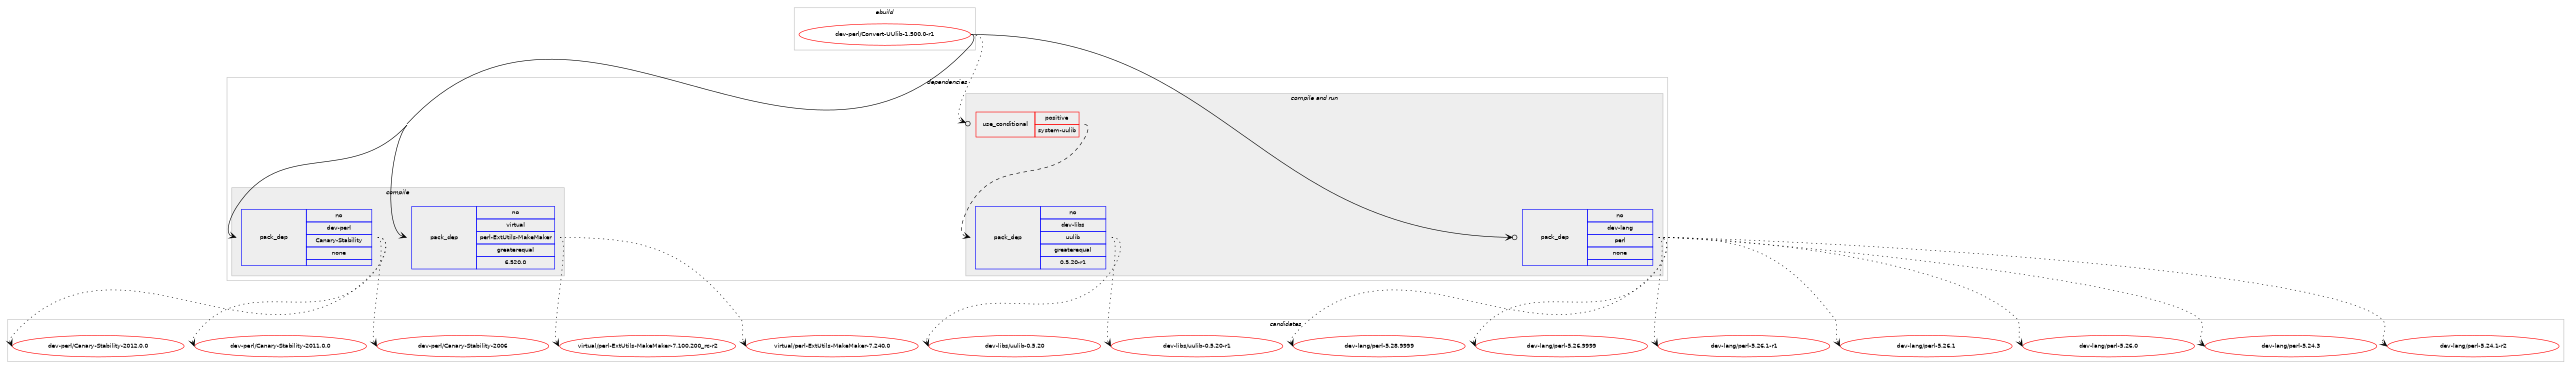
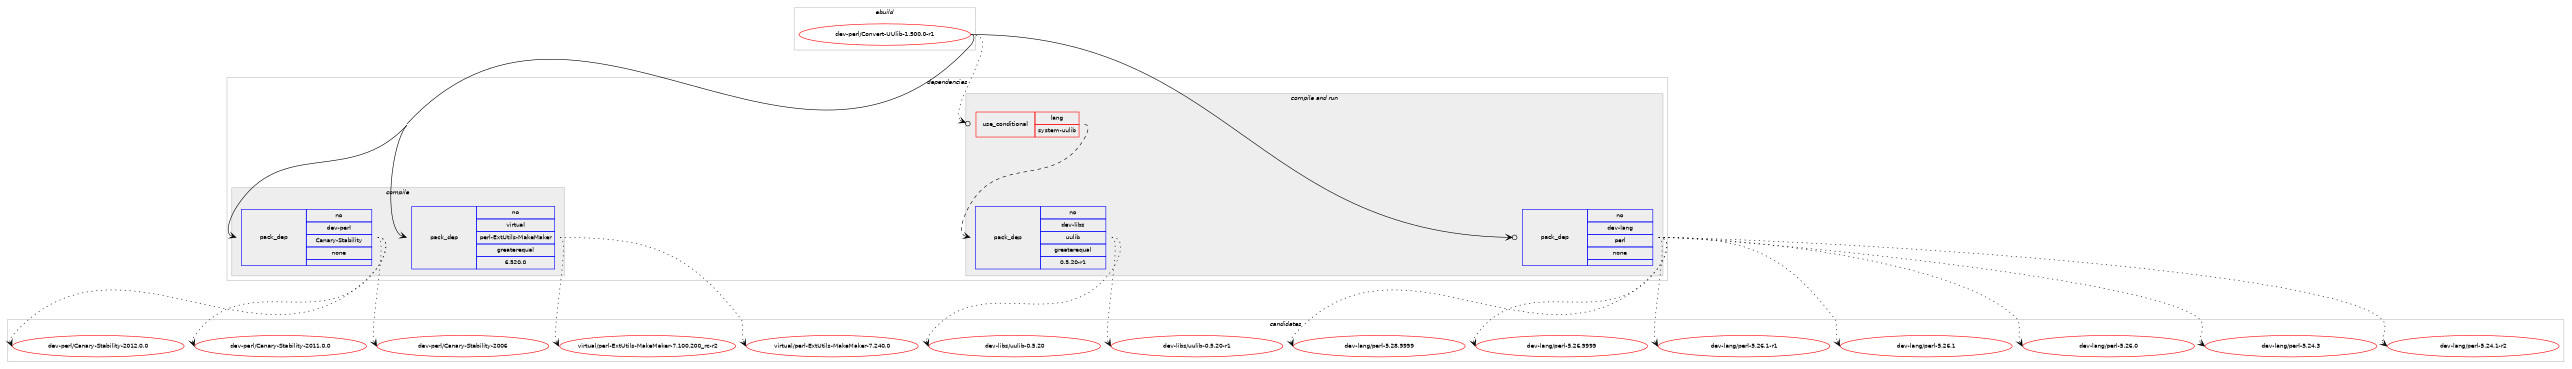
  digraph {
    compound=true
    concentrate=true
    fontname="DejaVu Sans"
    fontsize=10
    newrank=true
    rankdir=TB
    ranksep=1.5
    node [color=red fontname="DejaVu Sans" fontsize=10]
    edge [arrowhead=vee fontname="DejaVu Sans" headport=w style=dotted tailport=e weight=100]
    n1 [label="dev-perl/Convert-UUlib-1.500.0-r1" width=4]
    n2 [color=blue label=<<TABLE BORDER="0" CELLBORDER="1" CELLSPACING="0" CELLPADDING="4" WIDTH="220"><TR><TD ROWSPAN="6" CELLPADDING="30">pack_dep</TD></TR><TR><TD WIDTH="110">no</TD></TR><TR><TD>dev-perl</TD></TR><TR><TD>Canary-Stability</TD></TR><TR><TD>none</TD></TR><TR><TD></TD></TR></TABLE>> shape=none]
    n3 [color=blue label=<<TABLE BORDER="0" CELLBORDER="1" CELLSPACING="0" CELLPADDING="4" WIDTH="220"><TR><TD ROWSPAN="6" CELLPADDING="30">pack_dep</TD></TR><TR><TD WIDTH="110">no</TD></TR><TR><TD>virtual</TD></TR><TR><TD>perl-ExtUtils-MakeMaker</TD></TR><TR><TD>greaterequal</TD></TR><TR><TD>6.520.0</TD></TR></TABLE>> shape=none]
    n4 [color=blue label=<<TABLE BORDER="0" CELLBORDER="1" CELLSPACING="0" CELLPADDING="4" WIDTH="220"><TR><TD ROWSPAN="6" CELLPADDING="30">pack_dep</TD></TR><TR><TD WIDTH="110">no</TD></TR><TR><TD>dev-libs</TD></TR><TR><TD>uulib</TD></TR><TR><TD>greaterequal</TD></TR><TR><TD>0.5.20-r1</TD></TR></TABLE>> shape=none]
-   n5 [label=<<TABLE BORDER="0" CELLBORDER="1" CELLSPACING="0" CELLPADDING="4"><TR><TD ROWSPAN="3" CELLPADDING="10">use_conditional</TD></TR><TR><TD>positive</TD></TR><TR><TD>system-uulib</TD></TR></TABLE>> shape=none]
+   n5 [label=<<TABLE BORDER="0" CELLBORDER="1" CELLSPACING="0" CELLPADDING="4"><TR><TD ROWSPAN="3" CELLPADDING="10">use_conditional</TD></TR><TR><TD>lang</TD></TR><TR><TD>system-uulib</TD></TR></TABLE>> shape=none]
    n6 [color=blue label=<<TABLE BORDER="0" CELLBORDER="1" CELLSPACING="0" CELLPADDING="4" WIDTH="220"><TR><TD ROWSPAN="6" CELLPADDING="30">pack_dep</TD></TR><TR><TD WIDTH="110">no</TD></TR><TR><TD>dev-lang</TD></TR><TR><TD>perl</TD></TR><TR><TD>none</TD></TR><TR><TD></TD></TR></TABLE>> shape=none]
    n7 [label="dev-perl/Canary-Stability-2006" width=4]
    n8 [label="dev-perl/Canary-Stability-2011.0.0" width=4]
    n9 [label="dev-perl/Canary-Stability-2012.0.0" width=4]
    n10 [label="virtual/perl-ExtUtils-MakeMaker-7.100.200_rc-r2" width=4]
    n11 [label="virtual/perl-ExtUtils-MakeMaker-7.240.0" width=4]
    n12 [label="dev-libs/uulib-0.5.20" width=4]
    n13 [label="dev-libs/uulib-0.5.20-r1" width=4]
    n14 [label="dev-lang/perl-5.24.1-r2" width=4]
    n15 [label="dev-lang/perl-5.24.3" width=4]
    n16 [label="dev-lang/perl-5.26.0" width=4]
    n17 [label="dev-lang/perl-5.26.1" width=4]
    n18 [label="dev-lang/perl-5.26.1-r1" width=4]
    n19 [label="dev-lang/perl-5.26.9999" width=4]
    n20 [label="dev-lang/perl-5.28.9999" width=4]
    subgraph cluster_1 {
      color=gray
      label=<<i>ebuild</i>>
      rank=same
      n1
    }
    subgraph cluster_2 {
      color=gray
      label=<<i>dependencies</i>>
      subgraph cluster_3 {
        color=gray
        fillcolor="#eeeeee"
        label=<<i>compile</i>>
        style=filled
        subgraph sub_4 {
          color=gray
          fillcolor="#eeeeee"
          label=<<i>compile</i>>
          style=filled
          n2
        }
        subgraph sub_5 {
          color=gray
          fillcolor="#eeeeee"
          label=<<i>compile</i>>
          style=filled
          n3
        }
      }
      subgraph cluster_6 {
        color=gray
        fillcolor="#eeeeee"
        label=<<i>compile and run</i>>
        style=filled
        subgraph sub_7 {
          color=gray
          fillcolor="#eeeeee"
          label=<<i>compile and run</i>>
          style=filled
          n5
          subgraph sub_8 {
            color=gray
            fillcolor="#eeeeee"
            label=<<i>compile and run</i>>
            style=filled
            n4
          }
        }
        subgraph sub_9 {
          color=gray
          fillcolor="#eeeeee"
          label=<<i>compile and run</i>>
          style=filled
          n6
        }
      }
      subgraph cluster_10 {
        color=gray
        fillcolor="#eeeeee"
        label=<<i>run</i>>
        style=filled
      }
    }
    subgraph cluster_11 {
      color=gray
      label=<<i>candidates</i>>
      rank=same
      subgraph sub_12 {
        color=black
        label=<<i>candidates</i>>
        nodesep=1
        rank=same
        n7
        n8
        n9
      }
      subgraph sub_13 {
        color=black
        label=<<i>candidates</i>>
        nodesep=1
        rank=same
        n10
        n11
      }
      subgraph sub_14 {
        color=black
        label=<<i>candidates</i>>
        nodesep=1
        rank=same
        n12
        n13
      }
      subgraph sub_15 {
        color=black
        label=<<i>candidates</i>>
        nodesep=1
        rank=same
        n14
        n15
        n16
        n17
        n18
        n19
        n20
      }
    }
    n1 -> n2 [style=solid weight=20]
    n1 -> n3 [style=solid weight=20]
    n1 -> n5 [arrowhead=odotvee weight=20]
    n1 -> n6 [arrowhead=odotvee style=solid weight=20]
    n2 -> n7
    n2 -> n8
    n2 -> n9
    n3 -> n10
    n3 -> n11
    n4 -> n12
    n4 -> n13
    n5 -> n4 [style=dashed weight=20]
    n6 -> n14
    n6 -> n15
    n6 -> n16
    n6 -> n17
    n6 -> n18
    n6 -> n19
    n6 -> n20
  }
